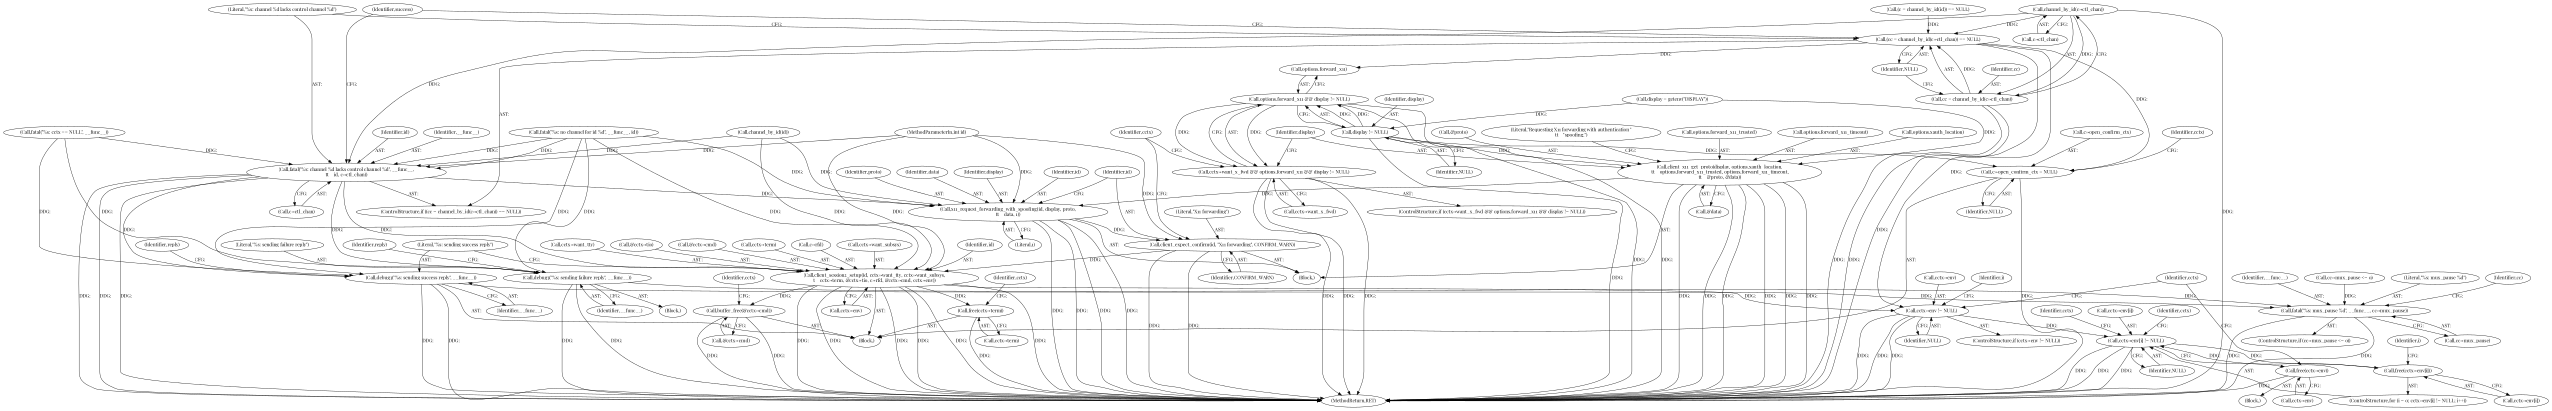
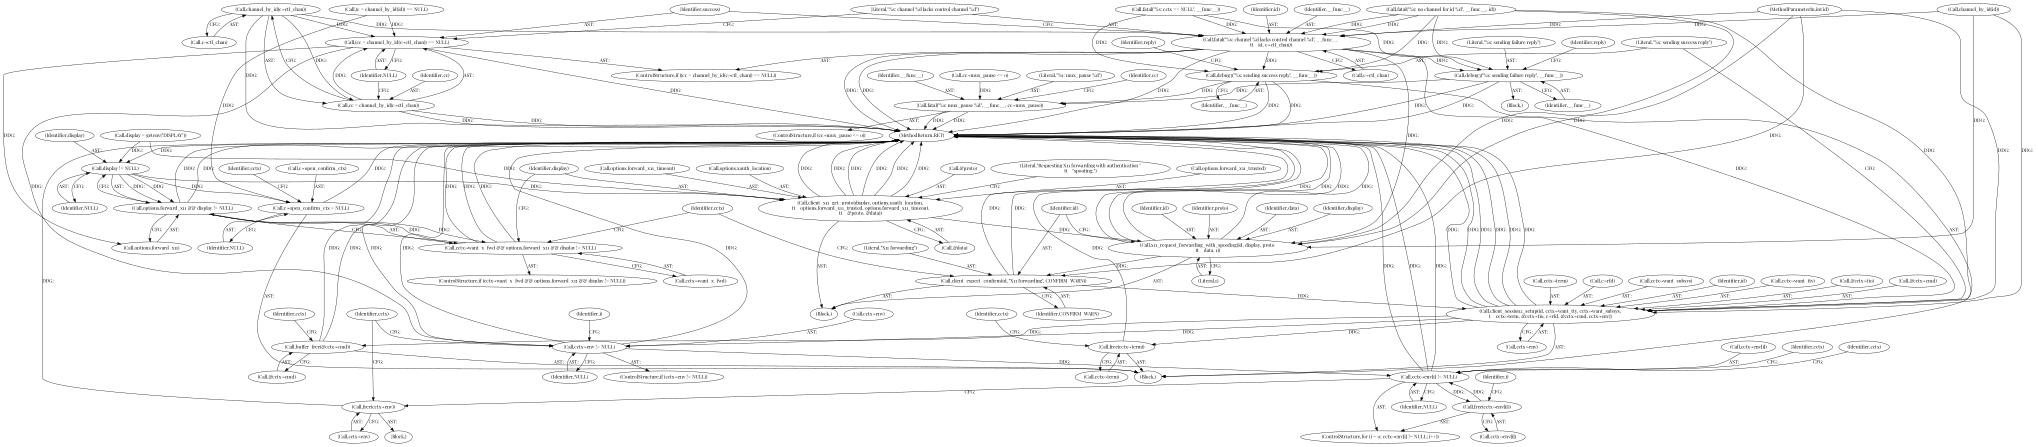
  digraph {
    fontname="Playfair Display"
    node [fontname="Playfair Display"]
    edge [fontname="Playfair Display"]
    n1 [label="(Call,channel_by_id(c->ctl_chan))"]
    n2 [label="(Call,(cc = channel_by_id(c->ctl_chan)) == NULL)"]
    n3 [label="(Call,cc = channel_by_id(c->ctl_chan))"]
    n4 [label="(Call,fatal(\"%s: channel %d lacks control channel %d\", __func__,\n\t\t    id, c->ctl_chan))"]
    n5 [label="(MethodReturn,RET)"]
    n6 [label="(Call,c->ctl_chan)"]
    n7 [label="(Call,cctx->env != NULL)"]
    n8 [label="(Call,c->open_confirm_ctx = NULL)"]
    n9 [label="(ControlStructure,if ((cc = channel_by_id(c->ctl_chan)) == NULL))"]
    n10 [label="(Identifier,NULL)"]
    n11 [label="(Call,options.forward_x11)"]
    n12 [label="(Call,x11_request_forwarding_with_spoofing(id, display, proto,\n\t\t    data, 1))"]
    n13 [label="(Call,client_session2_setup(id, cctx->want_tty, cctx->want_subsys,\n\t    cctx->term, &cctx->tio, c->rfd, &cctx->cmd, cctx->env))"]
    n14 [label="(Call,debug3(\"%s: sending failure reply\", __func__))"]
    n15 [label="(Call,debug3(\"%s: sending success reply\", __func__))"]
    n16 [label="(Call,c->ctl_chan)"]
    n17 [label="(Call,display != NULL)"]
    n18 [label="(Call,options.forward_x11 && display != NULL)"]
    n19 [label="(Call,client_x11_get_proto(display, options.xauth_location,\n \t\t    options.forward_x11_trusted, options.forward_x11_timeout,\n\t\t    &proto, &data))"]
    n20 [label="(Identifier,NULL)"]
    n21 [label="(Call,cctx->env[i] != NULL)"]
    n22 [label="(Identifier,NULL)"]
    n23 [label="(ControlStructure,if (cctx->env != NULL))"]
    n24 [label="(Block,)"]
    n25 [label="(Identifier,NULL)"]
    n26 [label="(Call,cctx->want_x_fwd && options.forward_x11 && display != NULL)"]
    n27 [label="(Call,&data)"]
    n28 [label="(Block,)"]
    n29 [label="(ControlStructure,if (cctx->want_x_fwd && options.forward_x11 && display != NULL))"]
    n30 [label="(Call,cctx->want_x_fwd)"]
    n31 [label="(Call,client_expect_confirm(id, \"X11 forwarding\", CONFIRM_WARN))"]
    n32 [label="(Literal,1)"]
    n33 [label="(Identifier,CONFIRM_WARN)"]
    n34 [label="(Call,buffer_free(&cctx->cmd))"]
    n35 [label="(Call,free(cctx->term))"]
    n36 [label="(Call,cctx->env)"]
    n37 [label="(Call,&cctx->cmd)"]
    n38 [label="(Call,cctx->term)"]
    n39 [label="(Call,free(cctx->env))"]
    n40 [label="(Call,free(cctx->env[i]))"]
    n41 [label="(ControlStructure,for (i = 0; cctx->env[i] != NULL; i++))"]
    n42 [label="(Identifier,NULL)"]
    n43 [label="(Call,cctx->env)"]
    n44 [label="(Block,)"]
    n45 [label="(Call,cctx->env[i])"]
    n46 [label="(Call,fatal(\"%s: mux_pause %d\", __func__, cc->mux_pause))"]
    n47 [label="(Identifier,__func__)"]
    n48 [label="(Block,)"]
    n49 [label="(Identifier,__func__)"]
-   n50 [label="(Call,cc->mux_pause)"]
    n51 [label="(ControlStructure,if (cc->mux_pause <= 0))"]
    n52 [label="(Literal,\"%s: sending failure reply\")"]
    n53 [label="(Call,(c = channel_by_id(id)) == NULL)"]
    n54 [label="(Identifier,cctx)"]
    n55 [label="(Call,&cctx->cmd)"]
    n56 [label="(Identifier,display)"]
    n57 [label="(Identifier,success)"]
    n58 [label="(Call,&proto)"]
    n59 [label="(Identifier,display)"]
    n60 [label="(Identifier,id)"]
    n61 [label="(Literal,\"%s: sending success reply\")"]
    n62 [label="(Identifier,display)"]
    n63 [label="(Call,cctx->env[i])"]
    n64 [label="(Identifier,i)"]
    n65 [label="(Identifier,cctx)"]
    n66 [label="(Literal,\"Requesting X11 forwarding with authentication \"\n\t\t    \"spoofing.\")"]
    n67 [label="(Identifier,i)"]
    n68 [label="(Call,cctx->term)"]
    n69 [label="(Call,c->rfd)"]
    n70 [label="(Identifier,id)"]
    n71 [label="(Call,options.forward_x11_trusted)"]
    n72 [label="(Identifier,cctx)"]
    n73 [label="(Identifier,__func__)"]
    n74 [label="(Literal,\"X11 forwarding\")"]
    n75 [label="(Call,cctx->want_subsys)"]
    n76 [label="(Identifier,reply)"]
    n77 [label="(Identifier,cctx)"]
    n78 [label="(Call,cctx->env)"]
    n79 [label="(Call,cc->mux_pause <= 0)"]
    n80 [label="(Identifier,cctx)"]
    n81 [label="(Identifier,__func__)"]
    n82 [label="(Call,c->open_confirm_ctx)"]
    n83 [label="(Literal,\"%s: mux_pause %d\")"]
    n84 [label="(Identifier,id)"]
    n85 [label="(Identifier,proto)"]
    n86 [label="(Identifier,reply)"]
    n87 [label="(Identifier,cctx)"]
    n88 [label="(Identifier,cctx)"]
    n89 [label="(Call,channel_by_id(id))"]
    n90 [label="(Identifier,id)"]
    n91 [label="(Identifier,cc)"]
    n92 [label="(Call,fatal(\"%s: no channel for id %d\", __func__, id))"]
    n93 [label="(Call,options.forward_x11_timeout)"]
    n94 [label="(Identifier,cc)"]
    n95 [label="(Call,cctx->want_tty)"]
    n96 [label="(Literal,\"%s: channel %d lacks control channel %d\")"]
    n97 [label="(Call,options.xauth_location)"]
    n98 [label="(Call,display = getenv(\"DISPLAY\"))"]
    n99 [label="(Call,fatal(\"%s: cctx == NULL\", __func__))"]
    n100 [label="(Call,&cctx->tio)"]
    n101 [label="(Identifier,data)"]
    n102 [label="(MethodParameterIn,int id)"]
    n1 -> n2 [label="DDG: "]
    n1 -> n3 [label="AST: "]
    n1 -> n3 [label="DDG: "]
    n1 -> n4 [label="DDG: "]
    n1 -> n5 [label="DDG: "]
    n1 -> n6 [label="CFG: "]
    n2 -> n5 [label="DDG: "]
    n2 -> n7 [label="DDG: "]
-   n2 -> n8 [label="DDG: "]
+   n53 -> n8 [label="DDG: "]
    n2 -> n9 [label="AST: "]
    n2 -> n10 [label="CFG: "]
    n2 -> n11 [label="DDG: "]
    n3 -> n1 [label="CFG: "]
    n3 -> n2 [label="AST: "]
    n3 -> n2 [label="DDG: "]
    n3 -> n5 [label="DDG: "]
    n3 -> n5 [label="DDG: "]
    n4 -> n5 [label="DDG: "]
    n4 -> n5 [label="DDG: "]
    n4 -> n5 [label="DDG: "]
    n4 -> n9 [label="AST: "]
    n4 -> n12 [label="DDG: "]
    n4 -> n13 [label="DDG: "]
    n4 -> n14 [label="DDG: "]
    n4 -> n15 [label="DDG: "]
    n4 -> n16 [label="CFG: "]
    n6 -> n1 [label="AST: "]
    n7 -> n5 [label="DDG: "]
    n7 -> n5 [label="DDG: "]
    n7 -> n5 [label="DDG: "]
    n7 -> n21 [label="DDG: "]
    n7 -> n22 [label="CFG: "]
    n7 -> n23 [label="AST: "]
    n8 -> n5 [label="DDG: "]
    n8 -> n24 [label="AST: "]
    n8 -> n25 [label="CFG: "]
    n10 -> n2 [label="AST: "]
    n10 -> n3 [label="CFG: "]
    n11 -> n18 [label="AST: "]
    n12 -> n5 [label="DDG: "]
    n12 -> n5 [label="DDG: "]
    n12 -> n5 [label="DDG: "]
    n12 -> n5 [label="DDG: "]
    n12 -> n28 [label="AST: "]
    n12 -> n31 [label="DDG: "]
    n12 -> n32 [label="CFG: "]
    n13 -> n5 [label="DDG: "]
    n13 -> n5 [label="DDG: "]
    n13 -> n5 [label="DDG: "]
    n13 -> n5 [label="DDG: "]
    n13 -> n5 [label="DDG: "]
    n13 -> n5 [label="DDG: "]
    n13 -> n7 [label="DDG: "]
    n13 -> n24 [label="AST: "]
    n13 -> n34 [label="DDG: "]
    n13 -> n35 [label="DDG: "]
    n13 -> n36 [label="CFG: "]
    n14 -> n5 [label="DDG: "]
    n14 -> n5 [label="DDG: "]
    n14 -> n46 [label="DDG: "]
    n14 -> n47 [label="CFG: "]
    n14 -> n48 [label="AST: "]
    n15 -> n5 [label="DDG: "]
    n15 -> n5 [label="DDG: "]
    n15 -> n24 [label="AST: "]
    n15 -> n46 [label="DDG: "]
    n15 -> n49 [label="CFG: "]
    n16 -> n4 [label="AST: "]
-   n17 -> n5 [label="DDG: "]
+   n5 -> n17 [label="DDG: "]
    n17 -> n8 [label="DDG: "]
    n17 -> n18 [label="AST: "]
    n17 -> n18 [label="DDG: "]
    n17 -> n18 [label="DDG: "]
    n17 -> n19 [label="DDG: "]
    n17 -> n20 [label="CFG: "]
    n18 -> n5 [label="DDG: "]
    n18 -> n5 [label="DDG: "]
    n18 -> n11 [label="CFG: "]
    n18 -> n17 [label="CFG: "]
    n18 -> n26 [label="AST: "]
    n18 -> n26 [label="DDG: "]
    n18 -> n26 [label="DDG: "]
    n19 -> n5 [label="DDG: "]
    n19 -> n5 [label="DDG: "]
    n19 -> n5 [label="DDG: "]
    n19 -> n5 [label="DDG: "]
    n19 -> n5 [label="DDG: "]
    n19 -> n5 [label="DDG: "]
    n19 -> n12 [label="DDG: "]
    n19 -> n27 [label="CFG: "]
    n19 -> n28 [label="AST: "]
    n20 -> n17 [label="AST: "]
    n21 -> n5 [label="DDG: "]
    n21 -> n5 [label="DDG: "]
    n21 -> n5 [label="DDG: "]
    n21 -> n39 [label="CFG: "]
    n21 -> n40 [label="DDG: "]
-   n41 -> n21 [label="AST: "]
+   n21 -> n41 [label="AST: "]
    n21 -> n42 [label="CFG: "]
    n22 -> n7 [label="AST: "]
    n25 -> n8 [label="AST: "]
    n26 -> n5 [label="DDG: "]
    n26 -> n5 [label="DDG: "]
    n26 -> n5 [label="DDG: "]
    n26 -> n18 [label="CFG: "]
    n26 -> n29 [label="AST: "]
    n26 -> n30 [label="CFG: "]
    n27 -> n19 [label="AST: "]
    n30 -> n26 [label="AST: "]
    n31 -> n5 [label="DDG: "]
    n31 -> n5 [label="DDG: "]
    n31 -> n13 [label="DDG: "]
    n31 -> n28 [label="AST: "]
    n31 -> n33 [label="CFG: "]
    n32 -> n12 [label="AST: "]
    n33 -> n31 [label="AST: "]
    n34 -> n5 [label="DDG: "]
    n34 -> n5 [label="DDG: "]
    n34 -> n24 [label="AST: "]
    n34 -> n37 [label="CFG: "]
    n35 -> n5 [label="DDG: "]
    n35 -> n24 [label="AST: "]
    n35 -> n38 [label="CFG: "]
    n36 -> n13 [label="AST: "]
    n37 -> n34 [label="AST: "]
    n38 -> n35 [label="AST: "]
    n39 -> n5 [label="DDG: "]
    n39 -> n43 [label="CFG: "]
    n39 -> n44 [label="AST: "]
    n40 -> n21 [label="DDG: "]
    n40 -> n41 [label="AST: "]
    n40 -> n45 [label="CFG: "]
    n42 -> n21 [label="AST: "]
    n43 -> n39 [label="AST: "]
    n45 -> n40 [label="AST: "]
    n46 -> n5 [label="DDG: "]
    n46 -> n5 [label="DDG: "]
-   n46 -> n50 [label="CFG: "]
    n46 -> n51 [label="AST: "]
    n47 -> n14 [label="AST: "]
    n49 -> n15 [label="AST: "]
-   n50 -> n46 [label="AST: "]
    n52 -> n14 [label="AST: "]
    n53 -> n2 [label="DDG: "]
    n54 -> n34 [label="CFG: "]
    n55 -> n13 [label="AST: "]
    n56 -> n17 [label="AST: "]
-   n57 -> n2 [label="CFG: "]
+   n57 -> n2 [label="AST: "]
    n57 -> n4 [label="CFG: "]
    n58 -> n19 [label="AST: "]
    n59 -> n12 [label="AST: "]
    n60 -> n12 [label="CFG: "]
    n60 -> n31 [label="AST: "]
    n61 -> n13 [label="CFG: "]
    n61 -> n15 [label="AST: "]
    n62 -> n19 [label="AST: "]
    n62 -> n26 [label="CFG: "]
    n63 -> n21 [label="AST: "]
    n64 -> n7 [label="CFG: "]
    n65 -> n21 [label="CFG: "]
    n66 -> n19 [label="CFG: "]
    n67 -> n40 [label="CFG: "]
    n68 -> n13 [label="AST: "]
    n69 -> n13 [label="AST: "]
    n70 -> n12 [label="AST: "]
    n71 -> n19 [label="AST: "]
    n72 -> n8 [label="CFG: "]
    n73 -> n46 [label="AST: "]
    n74 -> n31 [label="AST: "]
    n75 -> n13 [label="AST: "]
    n76 -> n15 [label="CFG: "]
    n77 -> n7 [label="CFG: "]
    n77 -> n39 [label="CFG: "]
    n78 -> n7 [label="AST: "]
    n79 -> n46 [label="DDG: "]
    n80 -> n21 [label="CFG: "]
    n81 -> n4 [label="AST: "]
    n82 -> n8 [label="AST: "]
    n83 -> n46 [label="AST: "]
    n84 -> n4 [label="AST: "]
    n85 -> n12 [label="AST: "]
    n86 -> n14 [label="CFG: "]
    n87 -> n26 [label="CFG: "]
    n87 -> n31 [label="CFG: "]
    n88 -> n35 [label="CFG: "]
    n89 -> n4 [label="DDG: "]
    n89 -> n12 [label="DDG: "]
    n89 -> n13 [label="DDG: "]
    n90 -> n13 [label="AST: "]
    n91 -> n3 [label="AST: "]
    n92 -> n4 [label="DDG: "]
    n92 -> n4 [label="DDG: "]
    n92 -> n12 [label="DDG: "]
    n92 -> n13 [label="DDG: "]
    n92 -> n14 [label="DDG: "]
    n92 -> n15 [label="DDG: "]
    n93 -> n19 [label="AST: "]
    n94 -> n46 [label="CFG: "]
    n95 -> n13 [label="AST: "]
    n96 -> n2 [label="CFG: "]
    n96 -> n4 [label="AST: "]
    n97 -> n19 [label="AST: "]
    n98 -> n17 [label="DDG: "]
    n98 -> n19 [label="DDG: "]
    n99 -> n4 [label="DDG: "]
    n99 -> n14 [label="DDG: "]
    n99 -> n15 [label="DDG: "]
    n100 -> n13 [label="AST: "]
    n101 -> n12 [label="AST: "]
    n102 -> n4 [label="DDG: "]
    n102 -> n12 [label="DDG: "]
    n102 -> n13 [label="DDG: "]
    n102 -> n31 [label="DDG: "]
  }
